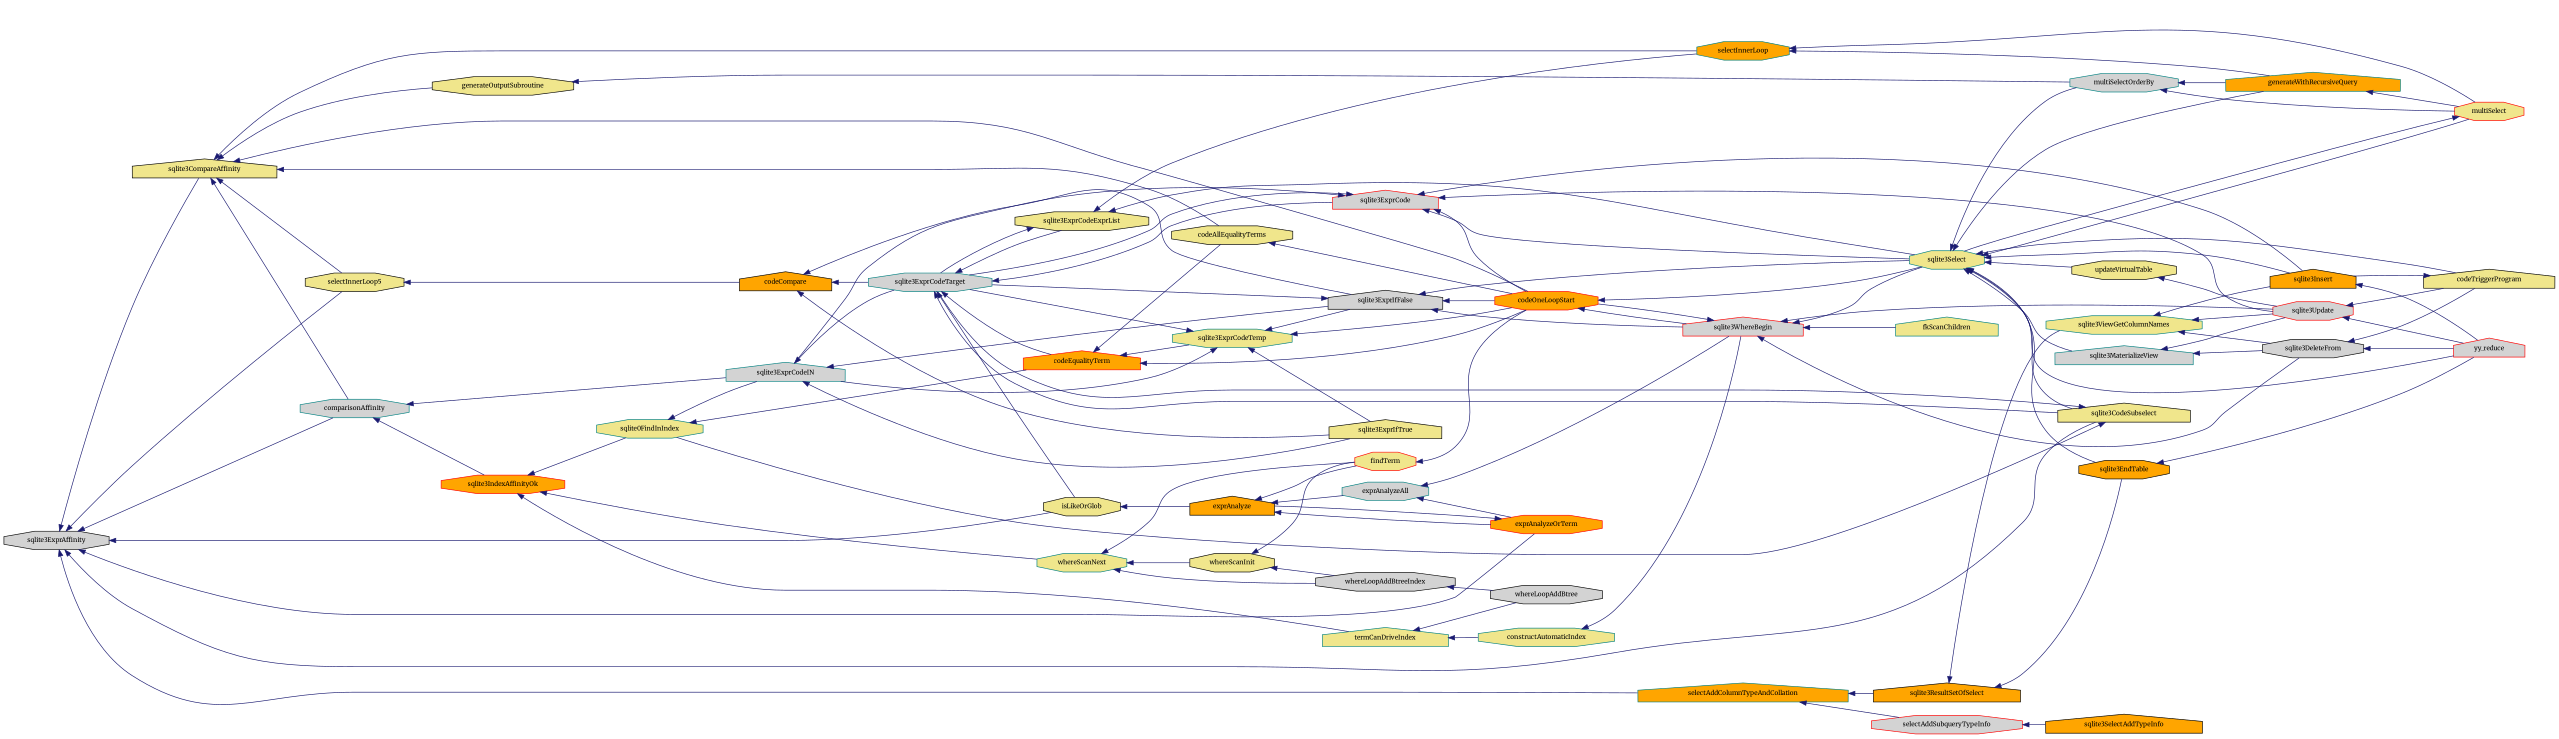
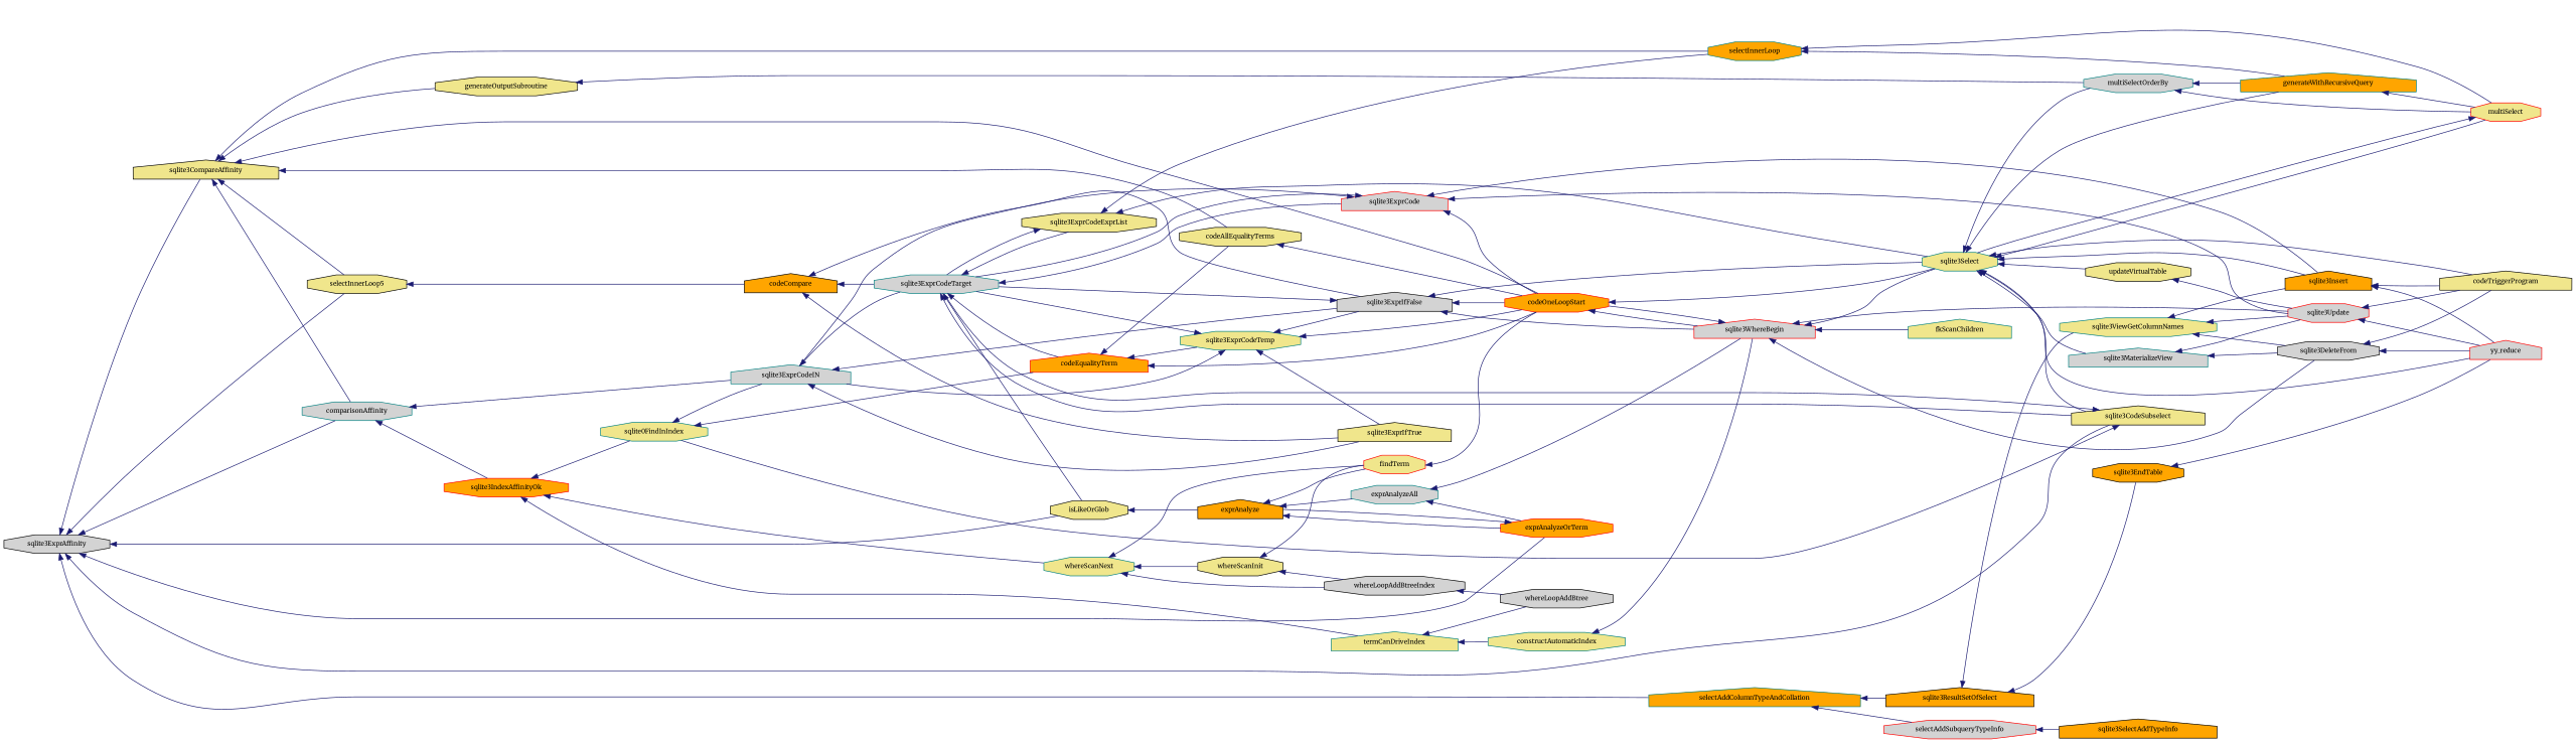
  digraph {
    fontname=Merriweather
    rankdir=LR
    node [color=black fillcolor=khaki fontname=Merriweather fontsize=10 shape=octagon style=filled]
    edge [color=midnightblue dir=back fontname=Merriweather fontsize=10 labelfontname=FreeSans labelfontsize=10 style=solid]
    n1 [fillcolor=lightgrey fontcolor=black height=0.2 label=sqlite3ExprAffinity width=0.4]
    n2 [height=0.2 label=sqlite3CompareAffinity shape=house width=0.4]
    n3 [color=teal fillcolor=lightgrey height=0.2 label=comparisonAffinity width=0.4]
    n4 [height=0.2 label=sqlite3CodeSubselect shape=house width=0.4]
    n5 [height=0.2 label=isLikeOrGlob width=0.4]
    n6 [color=red fillcolor=orange height=0.2 label=exprAnalyzeOrTerm width=0.4]
    n7 [height=0.2 label=selectInnerLoop5 width=0.4]
    n8 [color=teal fillcolor=orange height=0.2 label=selectAddColumnTypeAndCollation shape=house width=0.4]
    n9 [color=red fillcolor=orange height=0.2 label=codeOneLoopStart width=0.4]
    n10 [color=teal fillcolor=orange height=0.2 label=selectInnerLoop width=0.4]
    n11 [height=0.2 label=codeAllEqualityTerms width=0.4]
    n12 [height=0.2 label=generateOutputSubroutine width=0.4]
    n13 [color=red fillcolor=orange height=0.2 label=sqlite3IndexAffinityOk width=0.4]
    n14 [color=teal fillcolor=lightgrey height=0.2 label=sqlite3ExprCodeIN shape=house width=0.4]
    n15 [color=teal height=0.2 label=sqlite0FindInIndex width=0.4]
    n16 [color=teal fillcolor=lightgrey height=0.2 label=sqlite3ExprCodeTarget width=0.4]
    n17 [fillcolor=orange height=0.2 label=exprAnalyze shape=house width=0.4]
    n18 [fillcolor=orange height=0.2 label=codeCompare shape=house width=0.4]
    n19 [fillcolor=orange height=0.2 label=sqlite3ResultSetOfSelect shape=house width=0.4]
    n20 [color=red fillcolor=lightgrey height=0.2 label=selectAddSubqueryTypeInfo width=0.4]
    n21 [color=teal height=0.2 label=sqlite3Select width=0.4]
    n22 [color=red fillcolor=lightgrey height=0.2 label=sqlite3WhereBegin shape=house width=0.4]
    n23 [color=teal fillcolor=orange height=0.2 label=generateWithRecursiveQuery shape=house width=0.4]
    n24 [color=red height=0.2 label=multiSelect width=0.4]
    n25 [color=teal fillcolor=lightgrey height=0.2 label=multiSelectOrderBy width=0.4]
    n26 [color=teal height=0.2 label=whereScanNext width=0.4]
    n27 [color=teal height=0.2 label=termCanDriveIndex shape=house width=0.4]
    n28 [height=0.2 label=sqlite3ExprIfTrue shape=house width=0.4]
    n29 [fillcolor=lightgrey height=0.2 label=sqlite3ExprIfFalse shape=house width=0.4]
    n30 [color=red fillcolor=orange height=0.2 label=codeEqualityTerm shape=house width=0.4]
    n31 [color=red height=0.2 label=findTerm width=0.4]
    n32 [height=0.2 label=whereScanInit width=0.4]
    n33 [fillcolor=lightgrey height=0.2 label=whereLoopAddBtreeIndex width=0.4]
    n34 [fillcolor=lightgrey height=0.2 label=whereLoopAddBtree width=0.4]
    n35 [color=teal height=0.2 label=constructAutomaticIndex width=0.4]
    n36 [color=teal height=0.2 label=sqlite3ExprCodeTemp width=0.4]
    n37 [color=red fillcolor=lightgrey height=0.2 label=sqlite3ExprCode shape=house width=0.4]
    n38 [height=0.2 label=sqlite3ExprCodeExprList width=0.4]
    n39 [fillcolor=orange height=0.2 label=sqlite3Insert shape=house width=0.4]
    n40 [color=red fillcolor=lightgrey height=0.2 label=sqlite3Update width=0.4]
    n41 [fillcolor=orange height=0.2 label=sqlite3EndTable width=0.4]
    n42 [color=red fillcolor=lightgrey height=0.2 label=yy_reduce shape=house width=0.4]
    n43 [color=teal fillcolor=lightgrey height=0.2 label=sqlite3MaterializeView shape=house width=0.4]
    n44 [height=0.2 label=codeTriggerProgram shape=house width=0.4]
    n45 [height=0.2 label=updateVirtualTable width=0.4]
    n46 [fillcolor=lightgrey height=0.2 label=sqlite3DeleteFrom width=0.4]
    n47 [color=teal height=0.2 label=fkScanChildren shape=house width=0.4]
    n48 [color=teal fillcolor=lightgrey height=0.2 label=exprAnalyzeAll width=0.4]
    n49 [color=teal height=0.2 label=sqlite3ViewGetColumnNames width=0.4]
    n50 [fillcolor=orange height=0.2 label=sqlite3SelectAddTypeInfo shape=house width=0.4]
    n1 -> n2
    n1 -> n3
    n1 -> n4
    n1 -> n5
    n1 -> n6
    n1 -> n7
    n1 -> n8
    n2 -> n3
    n2 -> n7
    n2 -> n9
    n2 -> n10
    n2 -> n11
    n2 -> n12
    n3 -> n13
    n3 -> n14
    n4 -> n15
    n4 -> n16
    n5 -> n17
    n6 -> n17
    n7 -> n18
    n8 -> n19
    n8 -> n20
    n9 -> n21
    n9 -> n22
    n10 -> n23
    n10 -> n24
    n11 -> n9
    n12 -> n25
    n13 -> n15
    n13 -> n26
    n13 -> n27
    n14 -> n16
    n14 -> n28
    n14 -> n29
    n15 -> n14
    n15 -> n30
    n16 -> n4
    n16 -> n5
    n16 -> n30
    n16 -> n37
    n16 -> n38
    n17 -> n6
    n17 -> n31
    n17 -> n48
    n18 -> n16
    n18 -> n28
    n18 -> n29
    n19 -> n41
    n19 -> n49
    n20 -> n50
    n21 -> n4
    n21 -> n23
    n21 -> n24
    n21 -> n25
    n21 -> n39
-   n21 -> n41
    n21 -> n42
    n21 -> n43
    n21 -> n44
    n21 -> n45
    n22 -> n9
    n22 -> n21
    n22 -> n40
    n22 -> n46
    n22 -> n47
    n23 -> n24
    n24 -> n21
    n25 -> n23
    n25 -> n24
    n26 -> n31
    n26 -> n32
    n26 -> n33
    n27 -> n34
    n27 -> n35
    n29 -> n9
    n29 -> n16
    n29 -> n21
    n29 -> n22
    n30 -> n9
    n30 -> n11
    n30 -> n36
    n31 -> n9
    n32 -> n31
    n32 -> n33
    n33 -> n34
    n35 -> n22
    n36 -> n9
    n36 -> n14
    n36 -> n16
    n36 -> n28
    n36 -> n29
    n37 -> n9
    n37 -> n14
    n37 -> n16
-   n37 -> n21
    n37 -> n39
    n37 -> n40
    n38 -> n10
    n38 -> n16
    n38 -> n21
    n39 -> n42
-   n44 -> n39
+   n39 -> n44
    n40 -> n42
    n40 -> n44
    n41 -> n42
    n43 -> n40
    n43 -> n46
    n45 -> n40
    n46 -> n42
    n46 -> n44
    n48 -> n6
    n48 -> n22
    n49 -> n39
    n49 -> n40
    n49 -> n46
  }
